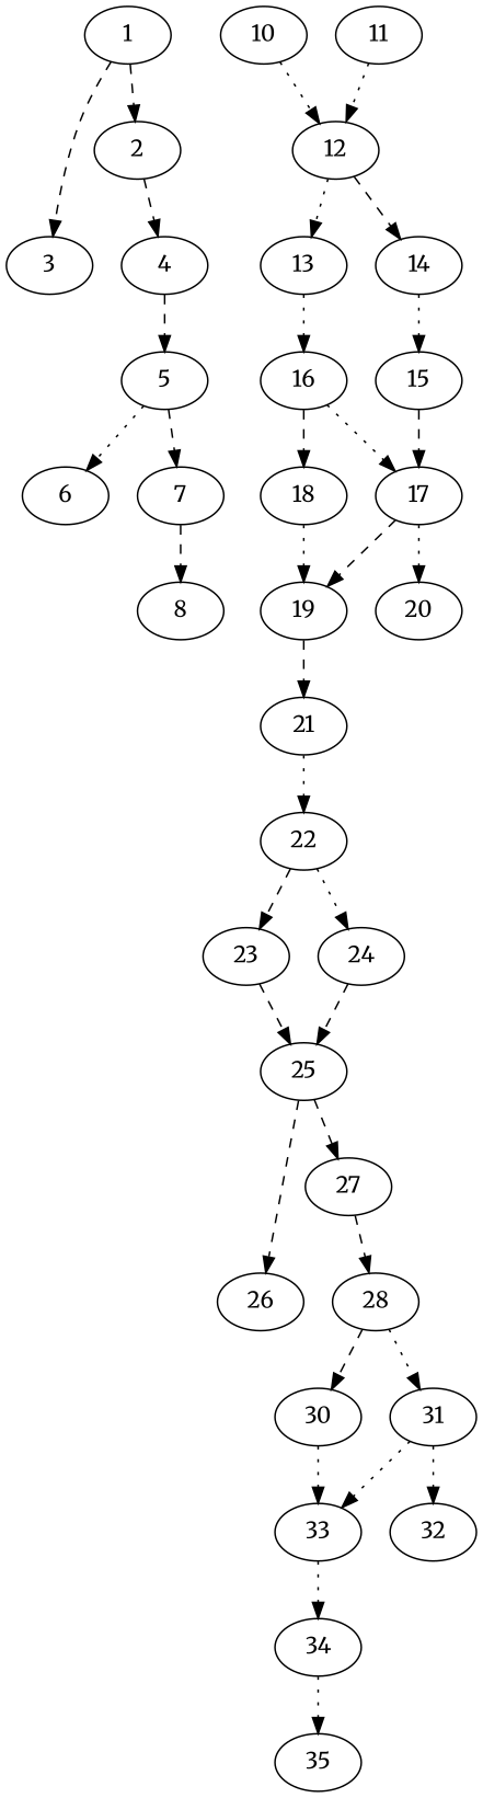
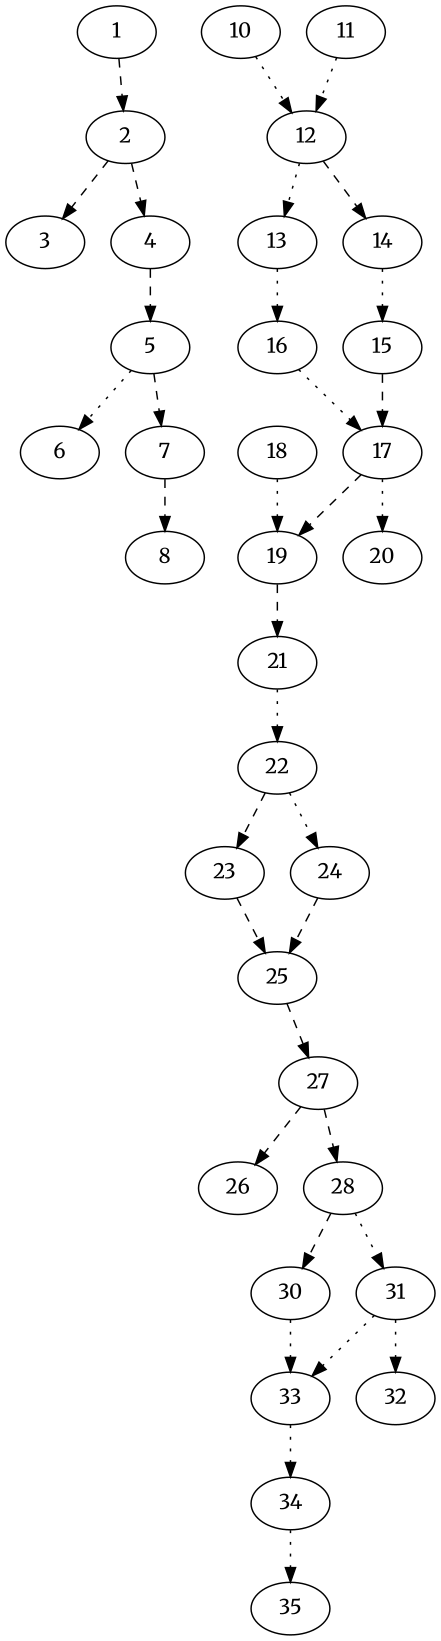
  digraph {
    fontname=Merriweather
    node [alpha=0.01 fontname=Merriweather]
    edge [fontname=Merriweather style=dashed]
    1 [alpha=0.02 expect_size=32647168]
    2 [expect_size=8721408]
    3 [alpha=0.11 expect_size=43891712]
    4 [alpha=0.14 expect_size=31841280]
    5 [alpha=0.03 expect_size=22873088]
    6 [alpha=0.13 expect_size=12991488]
    7 [alpha=0.12 expect_size=45319168]
    8 [alpha=0.10 expect_size=9221120]
    10 [alpha=0.13 expect_size=23009280]
    12 [alpha=0.19 expect_size=26383360]
    11 [alpha=0.11 expect_size=20695040]
    13 [alpha=0.02 expect_size=29117440]
    14 [alpha=0.10 expect_size=6761472]
    16 [alpha=0.03 expect_size=45307904]
    15 [alpha=0.04 expect_size=38995968]
    17 [alpha=0.16 expect_size=28533760]
    18 [alpha=0.19 expect_size=10042368]
    19 [alpha=0.20 expect_size=34111488]
    20 [alpha=0.12 expect_size=50874368]
    21 [alpha=0.16 expect_size=34101248]
    22 [expect_size=11717632]
    23 [alpha=0.03 expect_size=8728576]
    24 [alpha=0.16 expect_size=12593152]
    25 [alpha=0.17 expect_size=37120000]
    26 [expect_size=47184896]
    27 [expect_size=6147072]
    28 [alpha=0.04 expect_size=45046784]
    31 [alpha=0.05 expect_size=22590464]
    30 [alpha=0.18 expect_size=41359360]
    33 [alpha=0.07 expect_size=16365568]
    32 [expect_size=13099008]
    34 [alpha=0.14 expect_size=23852032]
    35 [alpha=0.16 expect_size=14971904]
    1 -> 2
-   1 -> 3
+   2 -> 3
    2 -> 4
    4 -> 5
    5 -> 6 [style=dotted]
    5 -> 7
    7 -> 8
    10 -> 12 [style=dotted]
    12 -> 13 [style=dotted]
    12 -> 14
    11 -> 12 [style=dotted]
    13 -> 16 [style=dotted]
    14 -> 15 [style=dotted]
    16 -> 17 [style=dotted]
-   16 -> 18
    15 -> 17
    17 -> 19
    17 -> 20 [style=dotted]
    18 -> 19 [style=dotted]
    19 -> 21
    21 -> 22 [style=dotted]
    22 -> 23
    22 -> 24 [style=dotted]
    23 -> 25
    24 -> 25
-   25 -> 26
+   27 -> 26
    25 -> 27
    27 -> 28
    28 -> 31 [style=dotted]
    28 -> 30
    31 -> 33 [style=dotted]
    31 -> 32 [style=dotted]
    30 -> 33 [style=dotted]
    33 -> 34 [style=dotted]
    34 -> 35 [style=dotted]
  }
